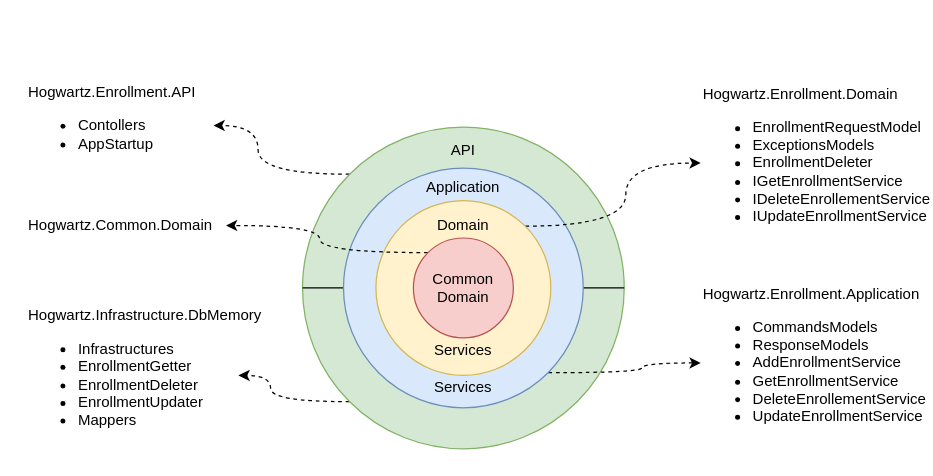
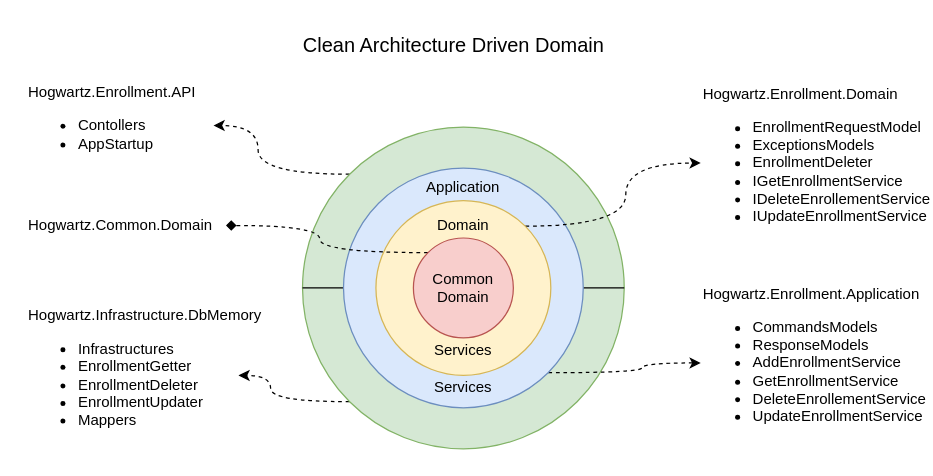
  <mxCell id="0" />
  <mxCell id="1" parent="0" />
  <mxCell id="2" style="edgeStyle=orthogonalEdgeStyle;curved=1;rounded=0;orthogonalLoop=1;jettySize=auto;html=1;exitX=0;exitY=0;exitDx=0;exitDy=0;entryX=1;entryY=0.5;entryDx=0;entryDy=0;dashed=1;" edge="1" parent="1" source="4" target="20"><mxGeometry relative="1" as="geometry" /></mxCell>
  <mxCell id="3" style="edgeStyle=orthogonalEdgeStyle;curved=1;rounded=0;orthogonalLoop=1;jettySize=auto;html=1;exitX=0;exitY=1;exitDx=0;exitDy=0;entryX=1;entryY=0.5;entryDx=0;entryDy=0;dashed=1;" edge="1" parent="1" source="4" target="21"><mxGeometry relative="1" as="geometry" /></mxCell>
  <mxCell id="4" value="" style="ellipse;whiteSpace=wrap;html=1;aspect=fixed;fillColor=#d5e8d4;strokeColor=#82b366;" vertex="1" parent="1"><mxGeometry x="241.25" y="101.25" width="257.5" height="257.5" as="geometry" /></mxCell>
  <mxCell id="5" value="" style="endArrow=none;html=1;exitX=0;exitY=0.5;exitDx=0;exitDy=0;entryX=1;entryY=0.5;entryDx=0;entryDy=0;" edge="1" parent="1" source="4" target="4"><mxGeometry width="50" height="50" relative="1" as="geometry"><mxPoint x="350" y="250" as="sourcePoint" /><mxPoint x="400" y="200" as="targetPoint" /></mxGeometry></mxCell>
  <mxCell id="6" style="edgeStyle=orthogonalEdgeStyle;curved=1;rounded=0;orthogonalLoop=1;jettySize=auto;html=1;exitX=1;exitY=1;exitDx=0;exitDy=0;entryX=0;entryY=0.5;entryDx=0;entryDy=0;dashed=1;" edge="1" parent="1" source="7" target="19"><mxGeometry relative="1" as="geometry" /></mxCell>
  <mxCell id="7" value="" style="ellipse;whiteSpace=wrap;html=1;aspect=fixed;fillColor=#dae8fc;strokeColor=#6c8ebf;" vertex="1" parent="1"><mxGeometry x="274.06" y="134.06" width="191.88" height="191.88" as="geometry" /></mxCell>
  <mxCell id="8" style="edgeStyle=orthogonalEdgeStyle;curved=1;rounded=0;orthogonalLoop=1;jettySize=auto;html=1;exitX=1;exitY=0;exitDx=0;exitDy=0;entryX=0;entryY=0.5;entryDx=0;entryDy=0;dashed=1;" edge="1" parent="1" source="9" target="18"><mxGeometry relative="1" as="geometry" /></mxCell>
  <mxCell id="9" value="" style="ellipse;whiteSpace=wrap;html=1;aspect=fixed;fillColor=#fff2cc;strokeColor=#d6b656;" vertex="1" parent="1"><mxGeometry x="300" y="160" width="140" height="140" as="geometry" /></mxCell>
- <mxCell id="10" style="edgeStyle=orthogonalEdgeStyle;curved=1;rounded=0;orthogonalLoop=1;jettySize=auto;html=1;exitX=0;exitY=0;exitDx=0;exitDy=0;entryX=1;entryY=0.5;entryDx=0;entryDy=0;dashed=1;" edge="1" parent="1" source="11" target="17"><mxGeometry relative="1" as="geometry" /></mxCell>
+ <mxCell id="10" style="edgeStyle=orthogonalEdgeStyle;curved=1;rounded=0;orthogonalLoop=1;jettySize=auto;html=1;exitX=0;exitY=0;exitDx=0;exitDy=0;entryX=1;entryY=0.5;entryDx=0;entryDy=0;dashed=1;endArrow=diamond;" edge="1" parent="1" source="11" target="17"><mxGeometry relative="1" as="geometry" /></mxCell>
  <mxCell id="11" value="Common&lt;br&gt;Domain" style="ellipse;whiteSpace=wrap;html=1;aspect=fixed;fillColor=#f8cecc;strokeColor=#b85450;" vertex="1" parent="1"><mxGeometry x="330" y="190" width="80" height="80" as="geometry" /></mxCell>
  <mxCell id="12" value="Application" style="text;html=1;strokeColor=none;fillColor=none;align=center;verticalAlign=middle;whiteSpace=wrap;rounded=0;" vertex="1" parent="1"><mxGeometry x="335" y="140" width="70" height="20" as="geometry" /></mxCell>
  <mxCell id="13" value="Services" style="text;html=1;strokeColor=none;fillColor=none;align=center;verticalAlign=middle;whiteSpace=wrap;rounded=0;" vertex="1" parent="1"><mxGeometry x="335" y="300" width="70" height="20" as="geometry" /></mxCell>
- <mxCell id="14" value="API" style="text;html=1;strokeColor=none;fillColor=none;align=center;verticalAlign=middle;whiteSpace=wrap;rounded=0;" vertex="1" parent="1"><mxGeometry x="350" y="110" width="40" height="20" as="geometry" /></mxCell>
  <mxCell id="15" value="Domain" style="text;html=1;strokeColor=none;fillColor=none;align=center;verticalAlign=middle;whiteSpace=wrap;rounded=0;" vertex="1" parent="1"><mxGeometry x="335" y="170" width="70" height="20" as="geometry" /></mxCell>
  <mxCell id="16" value="Services" style="text;html=1;strokeColor=none;fillColor=none;align=center;verticalAlign=middle;whiteSpace=wrap;rounded=0;" vertex="1" parent="1"><mxGeometry x="335" y="270" width="70" height="20" as="geometry" /></mxCell>
  <mxCell id="17" value="&lt;span style=&quot;&quot;&gt;Hogwartz.Common.Domain&lt;/span&gt;" style="text;html=1;fillColor=none;align=left;verticalAlign=middle;whiteSpace=wrap;rounded=0;" vertex="1" parent="1"><mxGeometry x="20" y="170" width="160" height="20" as="geometry" /></mxCell>
  <mxCell id="18" value="&lt;span&gt;Hogwartz.Enrollment.Domain&lt;br&gt;&lt;ul&gt;&lt;li&gt;&lt;span&gt;EnrollmentRequestModel&lt;/span&gt;&lt;/li&gt;&lt;li&gt;&lt;span&gt;ExceptionsModels&lt;/span&gt;&lt;/li&gt;&lt;li&gt;&lt;span&gt;EnrollmentDeleter&lt;/span&gt;&lt;/li&gt;&lt;li&gt;&lt;span&gt;IGetEnrollmentService&lt;/span&gt;&lt;/li&gt;&lt;li&gt;&lt;span&gt;IDeleteEnrollementService&lt;/span&gt;&lt;/li&gt;&lt;li&gt;&lt;span&gt;IUpdateEnrollmentService&lt;/span&gt;&lt;/li&gt;&lt;/ul&gt;&lt;/span&gt;" style="text;html=1;strokeColor=none;fillColor=none;align=left;verticalAlign=middle;whiteSpace=wrap;rounded=0;" vertex="1" parent="1"><mxGeometry x="560" y="120" width="40" height="20" as="geometry" /></mxCell>
  <mxCell id="19" value="&lt;span&gt;Hogwartz.Enrollment.Application&lt;br&gt;&lt;ul&gt;&lt;li&gt;&lt;span&gt;CommandsModels&lt;/span&gt;&lt;/li&gt;&lt;li&gt;&lt;span&gt;ResponseModels&lt;/span&gt;&lt;/li&gt;&lt;li&gt;&lt;span&gt;AddEnrollmentService&lt;/span&gt;&lt;/li&gt;&lt;li&gt;&lt;span&gt;GetEnrollmentService&lt;/span&gt;&lt;/li&gt;&lt;li&gt;&lt;span&gt;DeleteEnrollementService&lt;/span&gt;&lt;/li&gt;&lt;li&gt;&lt;span&gt;UpdateEnrollmentService&lt;/span&gt;&lt;/li&gt;&lt;/ul&gt;&lt;/span&gt;" style="text;html=1;strokeColor=none;fillColor=none;align=left;verticalAlign=middle;whiteSpace=wrap;rounded=0;" vertex="1" parent="1"><mxGeometry x="560" y="280" width="40" height="20" as="geometry" /></mxCell>
  <mxCell id="20" value="&lt;span&gt;Hogwartz.Enrollment.API&lt;br&gt;&lt;ul&gt;&lt;li&gt;Contollers&lt;/li&gt;&lt;li&gt;AppStartup&lt;/li&gt;&lt;/ul&gt;&lt;/span&gt;" style="text;html=1;strokeColor=none;fillColor=none;align=left;verticalAlign=middle;whiteSpace=wrap;rounded=0;" vertex="1" parent="1"><mxGeometry x="20" y="90" width="150" height="20" as="geometry" /></mxCell>
  <mxCell id="21" value="&lt;span&gt;Hogwartz.Infrastructure.DbMemory&lt;br&gt;&lt;ul&gt;&lt;li&gt;&lt;span&gt;Infrastructures&lt;/span&gt;&lt;/li&gt;&lt;li&gt;&lt;span&gt;EnrollmentGetter&lt;/span&gt;&lt;/li&gt;&lt;li&gt;&lt;span&gt;EnrollmentDeleter&lt;/span&gt;&lt;/li&gt;&lt;li&gt;&lt;span&gt;EnrollmentUpdater&lt;/span&gt;&lt;/li&gt;&lt;li&gt;&lt;span&gt;Mappers&lt;/span&gt;&lt;/li&gt;&lt;/ul&gt;&lt;/span&gt;" style="text;html=1;strokeColor=none;fillColor=none;align=left;verticalAlign=middle;whiteSpace=wrap;rounded=0;" vertex="1" parent="1"><mxGeometry x="20" y="290" width="170" height="20" as="geometry" /></mxCell>
+ <mxCell id="22" value="Clean Architecture Driven Domain" style="text;html=1;strokeColor=none;fillColor=none;align=left;verticalAlign=top;whiteSpace=wrap;rounded=0;labelPosition=center;verticalLabelPosition=middle;fontSize=16;" vertex="1" parent="1"><mxGeometry x="240" y="20" width="250" height="30" as="geometry" /></mxCell>
